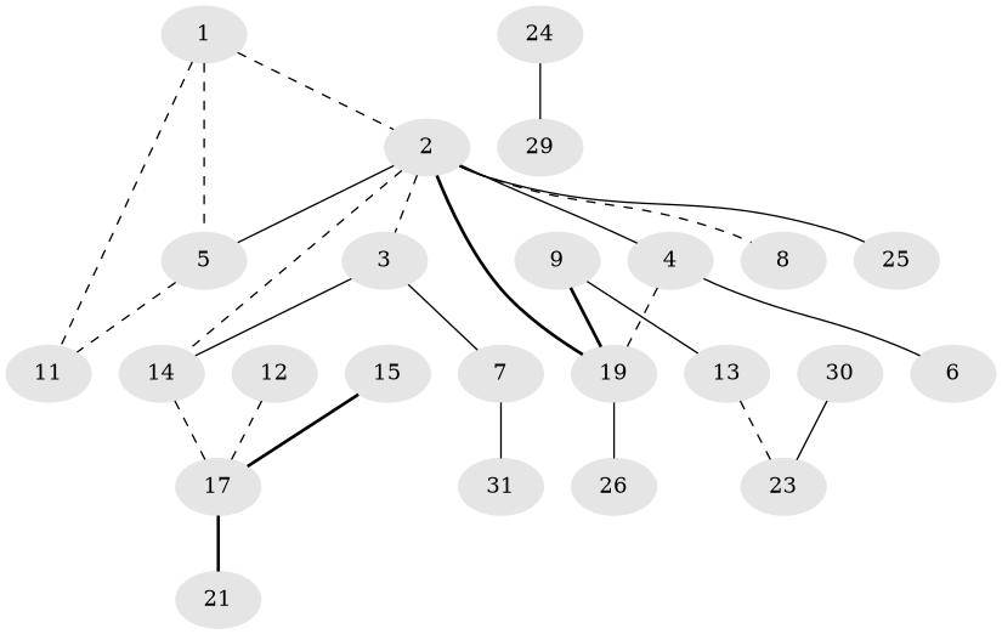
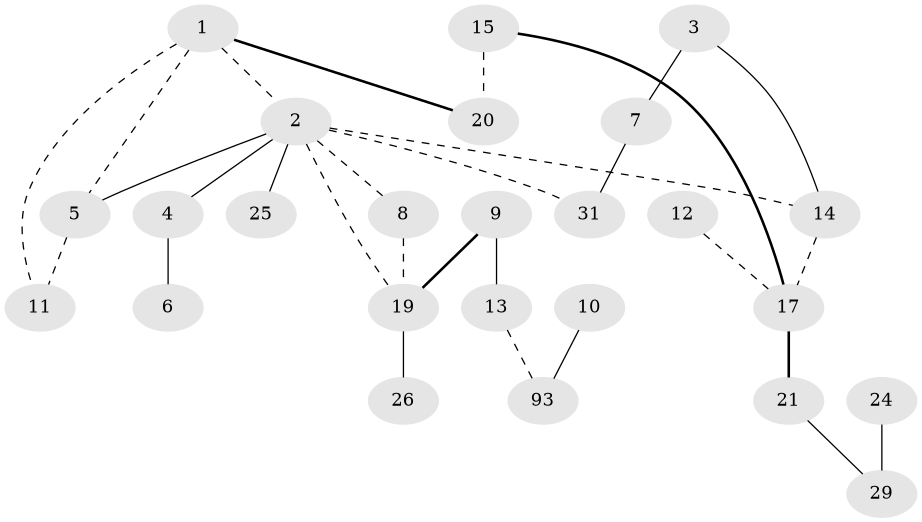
  graph {
    node [color=gray90 style=filled]
    edge [style=dashed weight=1.0]
    1
    2
    5
    11
+   20
    3
    4
    8
    14
    19
    25
    7
    6
    17
    26
    31
    9
    13
-   23
-   10 [label=30]
+   23 [label=93]
+   10
    12
    21
    15
    29
    24
    1 -- 2
    1 -- 5
    1 -- 11
+   1 -- 20 [style=bold]
    2 -- 5 [style=solid]
-   2 -- 3
+   2 -- 31
    2 -- 4 [style=solid]
    2 -- 8
    2 -- 14
-   2 -- 19 [style=bold]
+   2 -- 19
    2 -- 25 [style=solid]
    5 -- 11
    3 -- 14 [style=solid]
    3 -- 7 [style=solid]
-   4 -- 19
+   8 -- 19
    4 -- 6 [style=solid]
    14 -- 17 [weight=2.0]
    19 -- 26 [style=solid]
    7 -- 31 [style=solid]
    17 -- 21 [style=bold]
    9 -- 19 [style=bold]
    9 -- 13 [style=solid]
    13 -- 23
    10 -- 23 [style=solid]
    12 -- 17
+   21 -- 29 [style=solid]
+   15 -- 20 [weight=2.0]
    15 -- 17 [style=bold]
    24 -- 29 [style=solid weight=3.0]
  }
